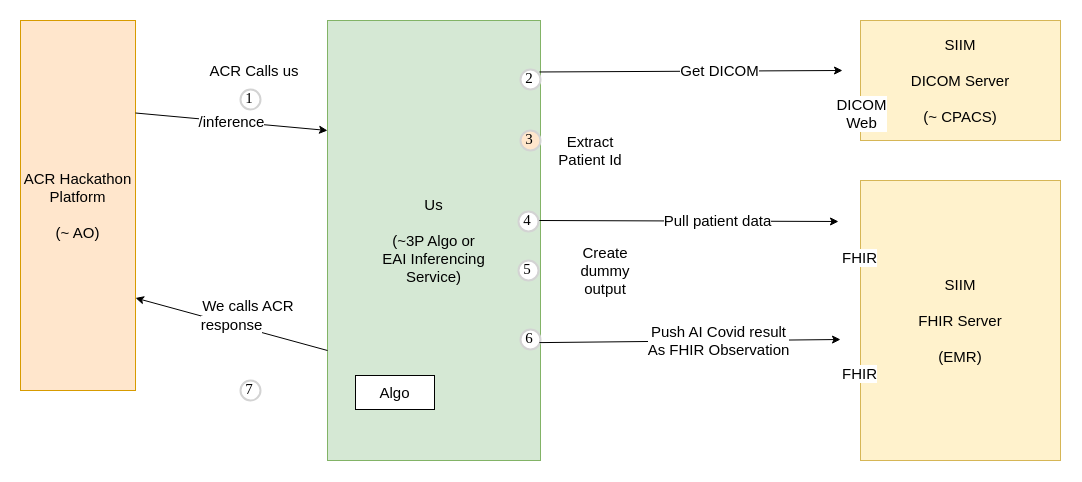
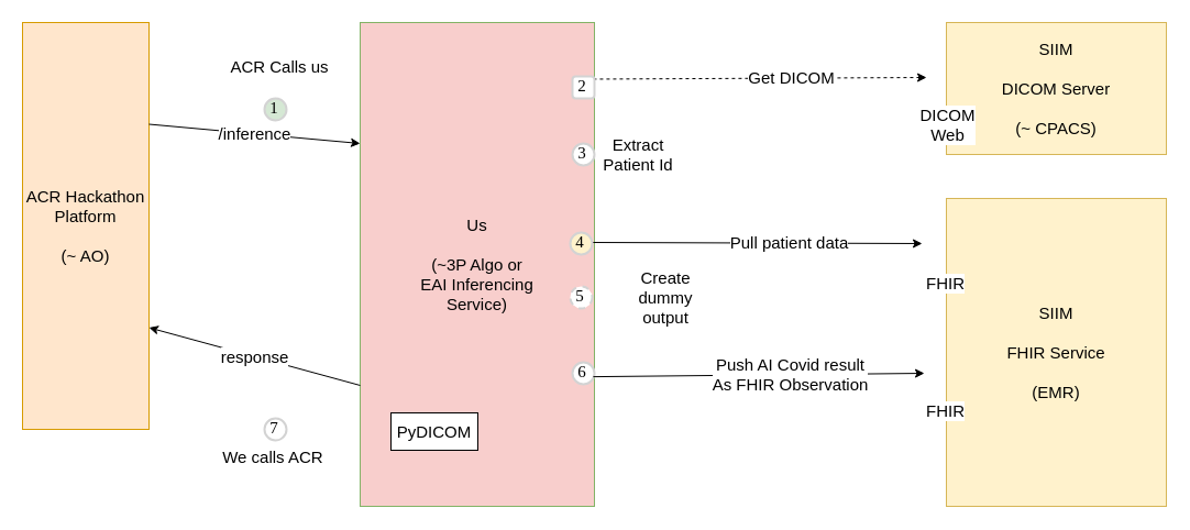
  <mxCell id="0" />
  <mxCell id="1" parent="0" />
- <mxCell id="2" value="SIIM&lt;br style=&quot;font-size: 15px&quot;&gt;&lt;br&gt;FHIR Server&lt;br&gt;&lt;br&gt;(EMR)" style="rounded=0;whiteSpace=wrap;html=1;fillColor=#fff2cc;strokeColor=#d6b656;fontSize=15;" parent="1" vertex="1"><mxGeometry x="860" y="180" width="200" height="280" as="geometry" /></mxCell>
+ <mxCell id="2" value="SIIM&lt;br style=&quot;font-size: 15px&quot;&gt;&lt;br&gt;FHIR Service&lt;br&gt;&lt;br&gt;(EMR)" style="rounded=0;whiteSpace=wrap;html=1;fillColor=#fff2cc;strokeColor=#d6b656;fontSize=15;" parent="1" vertex="1"><mxGeometry x="860" y="180" width="200" height="280" as="geometry" /></mxCell>
  <mxCell id="3" value="ACR Hackathon Platform&lt;br style=&quot;font-size: 15px;&quot;&gt;&lt;br style=&quot;font-size: 15px;&quot;&gt;(~ AO)" style="rounded=0;whiteSpace=wrap;html=1;fillColor=#ffe6cc;strokeColor=#d79b00;fontSize=15;" parent="1" vertex="1"><mxGeometry x="20" y="20" width="115" height="370" as="geometry" /></mxCell>
  <mxCell id="4" value="SIIM&lt;br style=&quot;font-size: 15px&quot;&gt;&lt;br&gt;DICOM Server&lt;br&gt;&lt;br&gt;(~ CPACS)" style="rounded=0;whiteSpace=wrap;html=1;fillColor=#fff2cc;strokeColor=#d6b656;fontSize=15;" parent="1" vertex="1"><mxGeometry x="860" y="20" width="200" height="120" as="geometry" /></mxCell>
- <mxCell id="5" value="Us&lt;br style=&quot;font-size: 15px&quot;&gt;&lt;br style=&quot;font-size: 15px&quot;&gt;(~3P Algo or &lt;br&gt;EAI Inferencing &lt;br&gt;Service)" style="rounded=0;whiteSpace=wrap;html=1;fillColor=#d5e8d4;strokeColor=#82b366;fontSize=15;" parent="1" vertex="1"><mxGeometry x="327" y="20" width="213" height="440" as="geometry" /></mxCell>
+ <mxCell id="5" value="Us&lt;br style=&quot;font-size: 15px&quot;&gt;&lt;br style=&quot;font-size: 15px&quot;&gt;(~3P Algo or &lt;br&gt;EAI Inferencing &lt;br&gt;Service)" style="rounded=0;whiteSpace=wrap;html=1;fillColor=#f8cecc;strokeColor=#82b366;fontSize=15;" parent="1" vertex="1"><mxGeometry x="327" y="20" width="213" height="440" as="geometry" /></mxCell>
  <mxCell id="6" value="/inference" style="endArrow=classic;html=1;exitX=1;exitY=0.25;exitDx=0;exitDy=0;entryX=0;entryY=0.25;entryDx=0;entryDy=0;fontSize=15;" parent="1" source="3" target="5" edge="1"><mxGeometry width="50" height="50" relative="1" as="geometry"><mxPoint x="420" y="420" as="sourcePoint" /><mxPoint x="470" y="370" as="targetPoint" /></mxGeometry></mxCell>
  <mxCell id="7" value="response" style="endArrow=classic;html=1;entryX=1;entryY=0.75;entryDx=0;entryDy=0;exitX=0;exitY=0.75;exitDx=0;exitDy=0;fontSize=15;" parent="1" source="5" target="3" edge="1"><mxGeometry width="50" height="50" relative="1" as="geometry"><mxPoint x="420" y="420" as="sourcePoint" /><mxPoint x="470" y="370" as="targetPoint" /></mxGeometry></mxCell>
- <mxCell id="8" value="" style="endArrow=classic;html=1;exitX=0.995;exitY=0.117;exitDx=0;exitDy=0;entryX=0;entryY=0.5;entryDx=0;entryDy=0;exitPerimeter=0;fontSize=15;" parent="1" source="5" target="13" edge="1"><mxGeometry width="50" height="50" relative="1" as="geometry"><mxPoint x="617" y="255" as="sourcePoint" /><mxPoint x="249" y="123" as="targetPoint" /><Array as="points" /></mxGeometry></mxCell>
+ <mxCell id="8" value="" style="endArrow=classic;html=1;exitX=0.995;exitY=0.117;exitDx=0;exitDy=0;entryX=0;entryY=0.5;entryDx=0;entryDy=0;exitPerimeter=0;fontSize=15;dashed=1;" parent="1" source="5" target="13" edge="1"><mxGeometry width="50" height="50" relative="1" as="geometry"><mxPoint x="617" y="255" as="sourcePoint" /><mxPoint x="249" y="123" as="targetPoint" /><Array as="points" /></mxGeometry></mxCell>
  <mxCell id="9" value="Get DICOM" style="edgeLabel;html=1;align=center;verticalAlign=middle;resizable=0;points=[];fontSize=15;" parent="8" vertex="1" connectable="0"><mxGeometry x="0.189" y="1" relative="1" as="geometry"><mxPoint as="offset" /></mxGeometry></mxCell>
  <mxCell id="10" value="FHIR" style="shape=image;html=1;verticalAlign=top;verticalLabelPosition=bottom;labelBackgroundColor=#ffffff;imageAspect=0;aspect=fixed;image=https://cdn4.iconfinder.com/data/icons/web-development-5/500/api-code-window-128.png;fontSize=15;" parent="1" vertex="1"><mxGeometry x="838" y="200" width="42" height="42" as="geometry" /></mxCell>
  <mxCell id="11" value="" style="endArrow=classic;html=1;exitX=1;exitY=0.5;exitDx=0;exitDy=0;fontSize=15;" parent="1" edge="1"><mxGeometry width="50" height="50" relative="1" as="geometry"><mxPoint x="538" y="220" as="sourcePoint" /><mxPoint x="838" y="221" as="targetPoint" /><Array as="points" /></mxGeometry></mxCell>
  <mxCell id="12" value="Pull patient data" style="edgeLabel;html=1;align=center;verticalAlign=middle;resizable=0;points=[];fontSize=15;" parent="11" vertex="1" connectable="0"><mxGeometry x="0.189" y="1" relative="1" as="geometry"><mxPoint as="offset" /></mxGeometry></mxCell>
  <mxCell id="13" value="DICOM &lt;br&gt;Web" style="shape=image;html=1;verticalAlign=top;verticalLabelPosition=bottom;labelBackgroundColor=#ffffff;imageAspect=0;aspect=fixed;image=https://cdn4.iconfinder.com/data/icons/web-development-5/500/api-code-window-128.png;fontSize=15;" parent="1" vertex="1"><mxGeometry x="842" y="51" width="38" height="38" as="geometry" /></mxCell>
- <mxCell id="14" value="1" style="ellipse;whiteSpace=wrap;html=1;aspect=fixed;strokeWidth=2;fontFamily=Tahoma;spacingBottom=4;spacingRight=2;strokeColor=#d3d3d3;fontSize=15;" parent="1" vertex="1"><mxGeometry x="240" y="89" width="20" height="20" as="geometry" /></mxCell>
- <mxCell id="15" value="2" style="ellipse;whiteSpace=wrap;html=1;aspect=fixed;strokeWidth=2;fontFamily=Tahoma;spacingBottom=4;spacingRight=2;strokeColor=#d3d3d3;fontSize=15;" parent="1" vertex="1"><mxGeometry x="520" y="69" width="20" height="20" as="geometry" /></mxCell>
- <mxCell id="16" value="4" style="ellipse;whiteSpace=wrap;html=1;aspect=fixed;strokeWidth=2;fontFamily=Tahoma;spacingBottom=4;spacingRight=2;strokeColor=#d3d3d3;fontSize=15;" parent="1" vertex="1"><mxGeometry x="518" y="211" width="20" height="20" as="geometry" /></mxCell>
+ <mxCell id="14" value="1" style="ellipse;whiteSpace=wrap;html=1;aspect=fixed;strokeWidth=2;fontFamily=Tahoma;spacingBottom=4;spacingRight=2;strokeColor=#d3d3d3;fontSize=15;fillColor=#d5e8d4;" parent="1" vertex="1"><mxGeometry x="240" y="89" width="20" height="20" as="geometry" /></mxCell>
+ <mxCell id="15" value="2" style="whiteSpace=wrap;html=1;aspect=fixed;strokeWidth=2;fontFamily=Tahoma;spacingBottom=4;spacingRight=2;strokeColor=#d3d3d3;fontSize=15;rounded=1;" parent="1" vertex="1"><mxGeometry x="520" y="69" width="20" height="20" as="geometry" /></mxCell>
+ <mxCell id="16" value="4" style="ellipse;whiteSpace=wrap;html=1;aspect=fixed;strokeWidth=2;fontFamily=Tahoma;spacingBottom=4;spacingRight=2;strokeColor=#d3d3d3;fontSize=15;fillColor=#fff2cc;" parent="1" vertex="1"><mxGeometry x="518" y="211" width="20" height="20" as="geometry" /></mxCell>
  <mxCell id="17" value="6" style="ellipse;whiteSpace=wrap;html=1;aspect=fixed;strokeWidth=2;fontFamily=Tahoma;spacingBottom=4;spacingRight=2;strokeColor=#d3d3d3;fontSize=15;" parent="1" vertex="1"><mxGeometry x="520" y="329" width="20" height="20" as="geometry" /></mxCell>
  <mxCell id="18" value="" style="endArrow=classic;html=1;exitX=0.995;exitY=0.117;exitDx=0;exitDy=0;entryX=0;entryY=0.5;entryDx=0;entryDy=0;exitPerimeter=0;fontSize=15;" parent="1" target="20" edge="1"><mxGeometry width="50" height="50" relative="1" as="geometry"><mxPoint x="538.935" y="342.12" as="sourcePoint" /><mxPoint x="249" y="283" as="targetPoint" /><Array as="points" /></mxGeometry></mxCell>
  <mxCell id="19" value="Push AI Covid result &lt;br&gt;As FHIR Observation" style="edgeLabel;html=1;align=center;verticalAlign=middle;resizable=0;points=[];fontSize=15;" parent="18" vertex="1" connectable="0"><mxGeometry x="0.189" y="1" relative="1" as="geometry"><mxPoint as="offset" /></mxGeometry></mxCell>
  <mxCell id="20" value="FHIR" style="shape=image;html=1;verticalAlign=top;verticalLabelPosition=bottom;labelBackgroundColor=#ffffff;imageAspect=0;aspect=fixed;image=https://cdn4.iconfinder.com/data/icons/web-development-5/500/api-code-window-128.png;fontSize=15;" parent="1" vertex="1"><mxGeometry x="840" y="320" width="38" height="38" as="geometry" /></mxCell>
- <mxCell id="21" value="5" style="ellipse;whiteSpace=wrap;html=1;aspect=fixed;strokeWidth=2;fontFamily=Tahoma;spacingBottom=4;spacingRight=2;strokeColor=#d3d3d3;fontSize=15;" parent="1" vertex="1"><mxGeometry x="518" y="260" width="20" height="20" as="geometry" /></mxCell>
+ <mxCell id="21" value="5" style="ellipse;whiteSpace=wrap;html=1;aspect=fixed;strokeWidth=2;fontFamily=Tahoma;spacingBottom=4;spacingRight=2;strokeColor=#d3d3d3;fontSize=15;dashed=1;" parent="1" vertex="1"><mxGeometry x="518" y="260" width="20" height="20" as="geometry" /></mxCell>
  <mxCell id="22" value="7" style="ellipse;whiteSpace=wrap;html=1;aspect=fixed;strokeWidth=2;fontFamily=Tahoma;spacingBottom=4;spacingRight=2;strokeColor=#d3d3d3;fontSize=15;" parent="1" vertex="1"><mxGeometry x="240" y="380" width="20" height="20" as="geometry" /></mxCell>
- <mxCell id="23" value="3" style="ellipse;whiteSpace=wrap;html=1;aspect=fixed;strokeWidth=2;fontFamily=Tahoma;spacingBottom=4;spacingRight=2;strokeColor=#d3d3d3;fontSize=15;fillColor=#ffe6cc;" parent="1" vertex="1"><mxGeometry x="520" y="130" width="20" height="20" as="geometry" /></mxCell>
- <mxCell id="24" value="Extract&lt;br style=&quot;font-size: 15px;&quot;&gt;Patient Id" style="text;html=1;strokeColor=none;fillColor=none;align=center;verticalAlign=middle;whiteSpace=wrap;rounded=0;fontSize=15;" parent="1" vertex="1"><mxGeometry x="550" y="140" width="80" height="20" as="geometry" /></mxCell>
+ <mxCell id="23" value="3" style="ellipse;whiteSpace=wrap;html=1;aspect=fixed;strokeWidth=2;fontFamily=Tahoma;spacingBottom=4;spacingRight=2;strokeColor=#d3d3d3;fontSize=15;" parent="1" vertex="1"><mxGeometry x="520" y="130" width="20" height="20" as="geometry" /></mxCell>
+ <mxCell id="24" value="Extract&lt;br style=&quot;font-size: 15px;&quot;&gt;Patient Id" style="text;html=1;strokeColor=none;fillColor=none;align=center;verticalAlign=middle;whiteSpace=wrap;rounded=0;fontSize=15;" parent="1" vertex="1"><mxGeometry x="540" y="130" width="80" height="20" as="geometry" /></mxCell>
  <mxCell id="25" value="Create dummy&lt;br&gt;output" style="text;html=1;strokeColor=none;fillColor=none;align=center;verticalAlign=middle;whiteSpace=wrap;rounded=0;fontSize=15;" parent="1" vertex="1"><mxGeometry x="565" y="260" width="80" height="20" as="geometry" /></mxCell>
- <mxCell id="26" value="ACR Calls us" style="text;html=1;strokeColor=none;fillColor=none;align=center;verticalAlign=middle;whiteSpace=wrap;rounded=0;fontSize=15;" parent="1" vertex="1"><mxGeometry x="204" y="60" width="100" height="20" as="geometry" /></mxCell>
- <mxCell id="27" value="We calls ACR&amp;nbsp;" style="text;html=1;strokeColor=none;fillColor=none;align=center;verticalAlign=middle;whiteSpace=wrap;rounded=0;fontSize=15;" parent="1" vertex="1"><mxGeometry x="200" y="295" width="100" height="20" as="geometry" /></mxCell>
- <mxCell id="28" value="Algo" style="rounded=0;whiteSpace=wrap;html=1;fontSize=15;" parent="1" vertex="1"><mxGeometry x="355" y="375" width="79" height="34" as="geometry" /></mxCell>
+ <mxCell id="26" value="ACR Calls us" style="text;html=1;strokeColor=none;fillColor=none;align=center;verticalAlign=middle;whiteSpace=wrap;rounded=0;fontSize=15;" parent="1" vertex="1"><mxGeometry x="204" y="50" width="100" height="20" as="geometry" /></mxCell>
+ <mxCell id="27" value="We calls ACR&amp;nbsp;" style="text;html=1;strokeColor=none;fillColor=none;align=center;verticalAlign=middle;whiteSpace=wrap;rounded=0;fontSize=15;" parent="1" vertex="1"><mxGeometry x="200" y="405" width="100" height="20" as="geometry" /></mxCell>
+ <mxCell id="28" value="PyDICOM" style="rounded=0;whiteSpace=wrap;html=1;fontSize=15;" parent="1" vertex="1"><mxGeometry x="355" y="375" width="79" height="34" as="geometry" /></mxCell>
